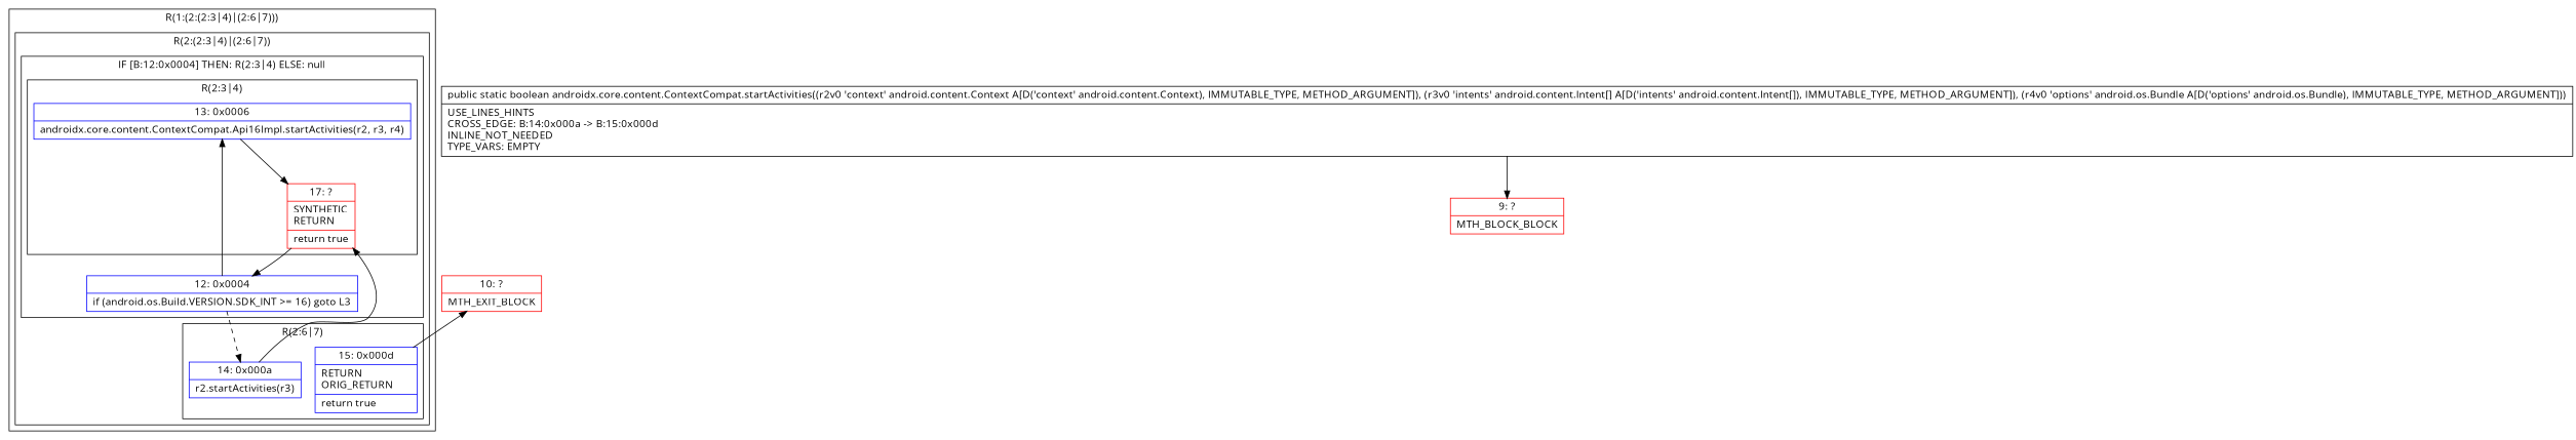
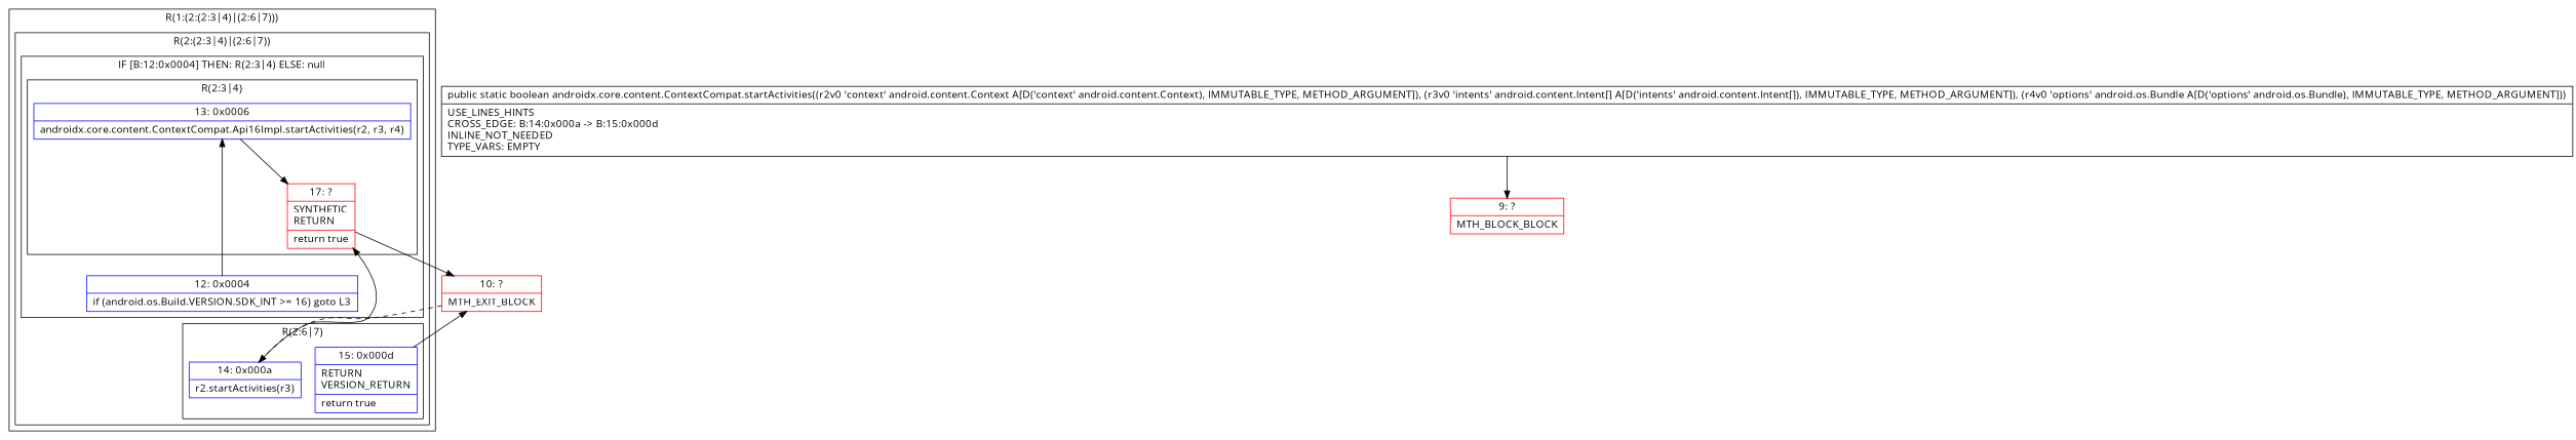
  digraph {
    fontname="Open Sans"
    node [color=blue fontname="Open Sans" shape=record]
    edge [fontname="Open Sans"]
    n1 [label="{13\:\ 0x0006|androidx.core.content.ContextCompat.Api16Impl.startActivities(r2, r3, r4)\l}"]
    n2 [color=red label="{17\:\ ?|SYNTHETIC\lRETURN\l|return true\l}"]
    n3 [label="{12\:\ 0x0004|if (android.os.Build.VERSION.SDK_INT \>= 16) goto L3\l}"]
    n4 [label="{14\:\ 0x000a|r2.startActivities(r3)\l}"]
-   n5 [label="{15\:\ 0x000d|RETURN\lORIG_RETURN\l|return true\l}"]
+   n5 [label="{15\:\ 0x000d|RETURN\lVERSION_RETURN\l|return true\l}"]
    n6 [color=red label="{10\:\ ?|MTH_EXIT_BLOCK\l}"]
    n7 [color=red label="{9\:\ ?|MTH_BLOCK_BLOCK\l}"]
    n8 [label="{public static boolean androidx.core.content.ContextCompat.startActivities((r2v0 'context' android.content.Context A[D('context' android.content.Context), IMMUTABLE_TYPE, METHOD_ARGUMENT]), (r3v0 'intents' android.content.Intent[] A[D('intents' android.content.Intent[]), IMMUTABLE_TYPE, METHOD_ARGUMENT]), (r4v0 'options' android.os.Bundle A[D('options' android.os.Bundle), IMMUTABLE_TYPE, METHOD_ARGUMENT]))  | USE_LINES_HINTS\lCROSS_EDGE: B:14:0x000a \-\> B:15:0x000d\lINLINE_NOT_NEEDED\lTYPE_VARS: EMPTY\l}" color=""]
    subgraph cluster_1 {
      label="R(1:(2:(2:3|4)|(2:6|7)))"
      subgraph cluster_2 {
        label="R(2:(2:3|4)|(2:6|7))"
        subgraph cluster_3 {
          label="IF [B:12:0x0004] THEN: R(2:3|4) ELSE: null"
          n3
          subgraph cluster_4 {
            label="R(2:3|4)"
            n1
            n2
          }
        }
        subgraph cluster_5 {
          label="R(2:6|7)"
          n4
          n5
        }
      }
    }
    n1 -> n2
-   n2 -> n3
+   n2 -> n6
    n3 -> n1
-   n3 -> n4 [style=dashed]
+   n6 -> n4 [style=dashed]
    n4 -> n2
    n5 -> n6
    n8 -> n7
  }
